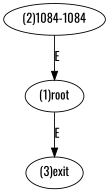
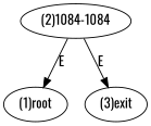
  digraph {
    fontname=Oswald
    node [fontname=Oswald]
    edge [fontname=Oswald]
    n1 [label="(1)root"]
    n2 [label="(2)1084-1084"]
    n3 [label="(3)exit"]
    n2 -> n1 [label=E]
-   n1 -> n3 [label=E]
+   n2 -> n3 [label=E]
  }
